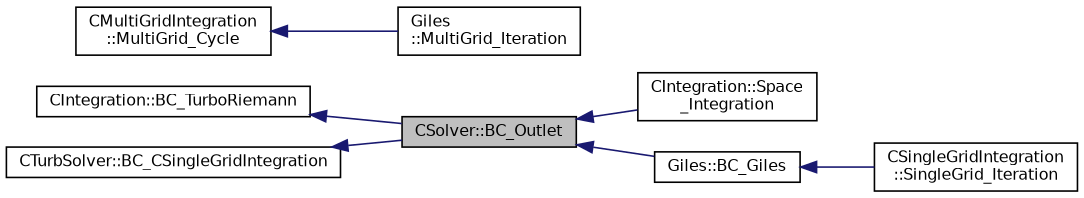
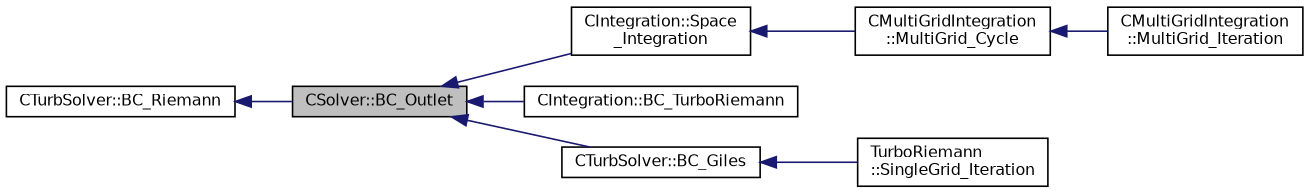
  digraph {
    rankdir=LR
    node [color=black fillcolor=white fontname=Helvetica fontsize=10 shape=record style=filled]
    edge [color=midnightblue dir=back fontname=Helvetica fontsize=10 labelfontname=Helvetica labelfontsize=10 style=solid]
    n1 [fillcolor=grey75 fontcolor=black height=0.2 label="CSolver::BC_Outlet" width=0.4]
    n2 [height=0.2 label="CIntegration::Space\l_Integration" width=0.4]
    n3 [height=0.2 label="CIntegration::BC_TurboRiemann" width=0.4]
-   n4 [height=0.2 label="Giles::BC_Giles" width=0.4]
+   n4 [height=0.2 label="CTurbSolver::BC_Giles" width=0.4]
    n5 [height=0.2 label="CMultiGridIntegration\l::MultiGrid_Cycle" width=0.4]
-   n6 [height=0.2 label="CTurbSolver::BC_CSingleGridIntegration" width=0.4]
-   n7 [height=0.2 label="CSingleGridIntegration\l::SingleGrid_Iteration" width=0.4]
-   n8 [height=0.2 label="Giles\l::MultiGrid_Iteration" width=0.4]
+   n6 [height=0.2 label="CTurbSolver::BC_Riemann" width=0.4]
+   n7 [height=0.2 label="TurboRiemann\l::SingleGrid_Iteration" width=0.4]
+   n8 [height=0.2 label="CMultiGridIntegration\l::MultiGrid_Iteration" width=0.4]
    n1 -> n2
-   n3 -> n1
+   n1 -> n3
    n1 -> n4
+   n2 -> n5
    n4 -> n7
    n5 -> n8
    n6 -> n1
  }
